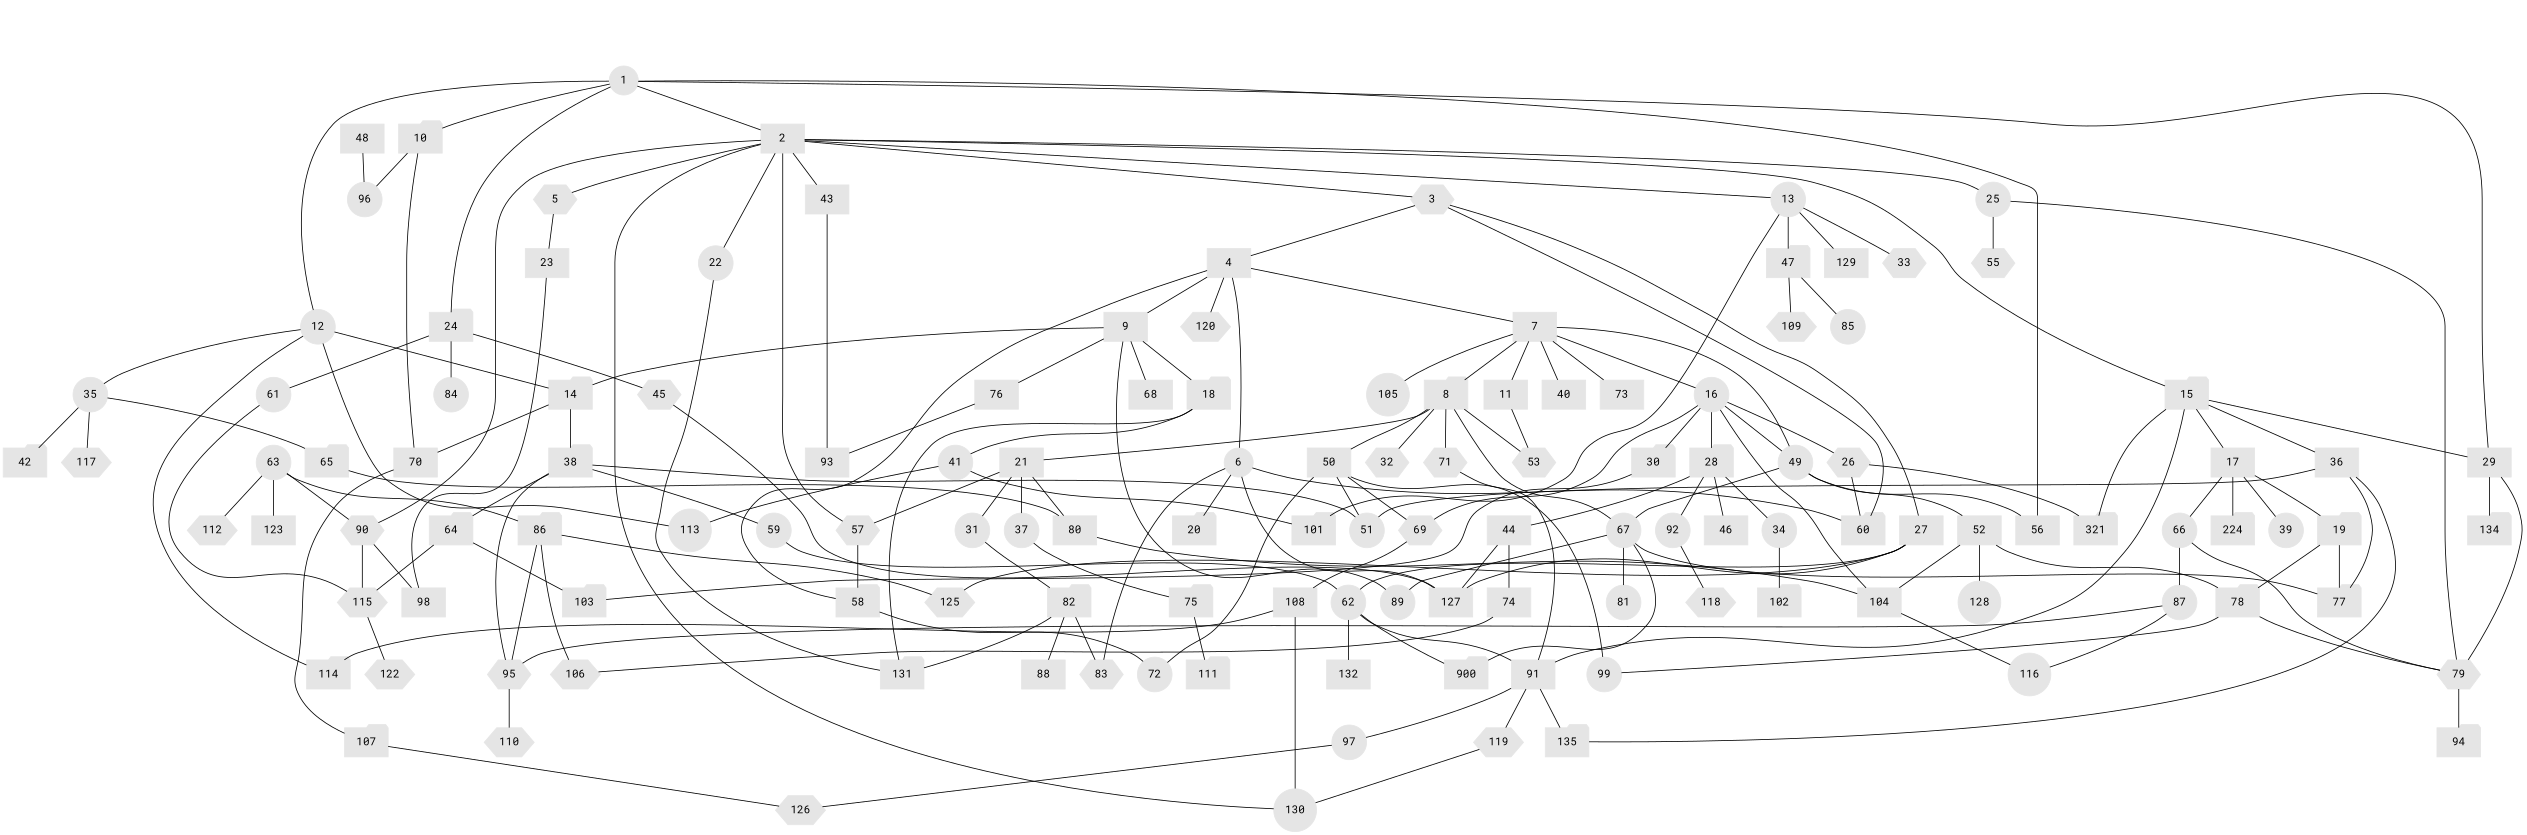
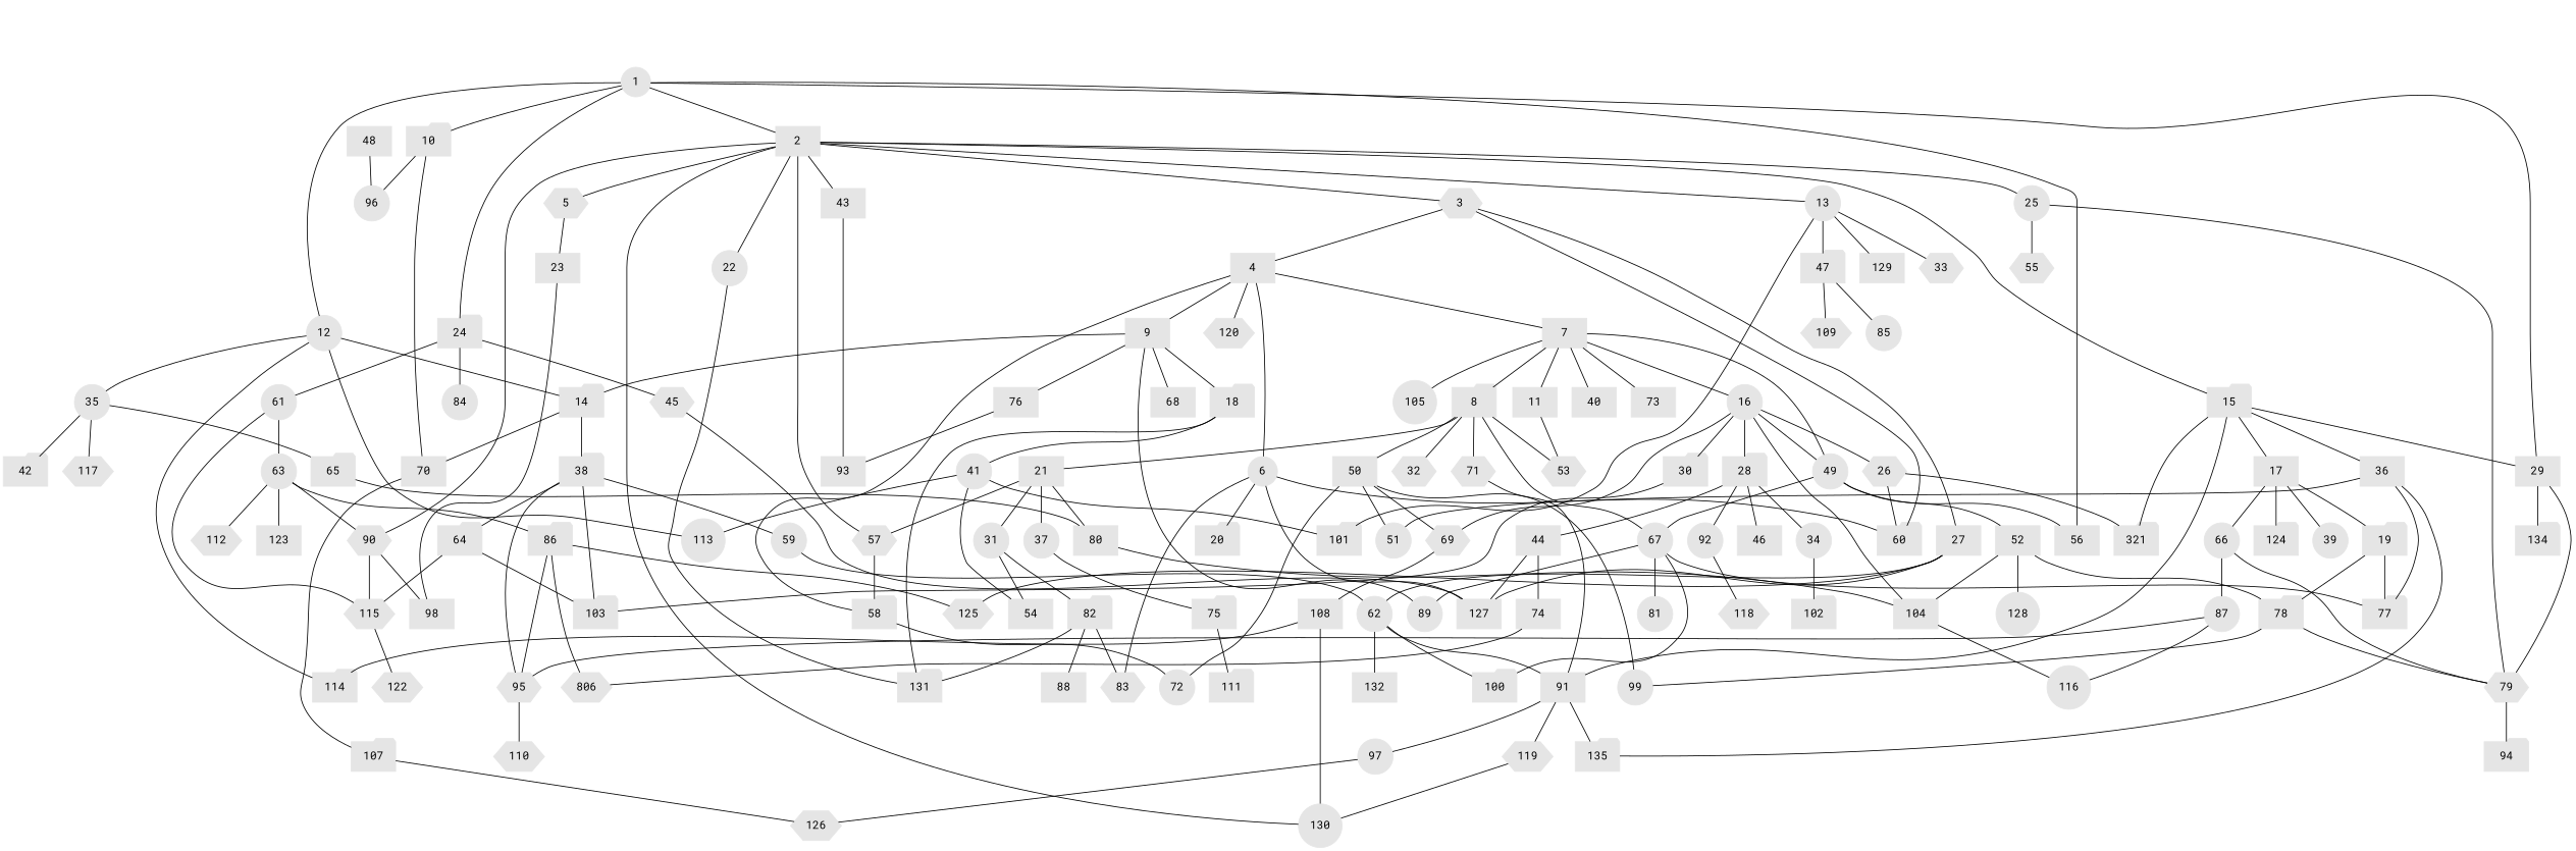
  graph {
    fontname="Roboto Mono"
    node [color=gray90 fontname="Roboto Mono" shape=box style=filled]
    edge [fontname="Roboto Mono"]
    2
    1 [shape=circle]
    10 [shape=folder]
    12 [shape=circle]
    24 [shape=folder]
    29
    56
    3 [shape=hexagon]
    5 [shape=hexagon]
    13 [shape=circle]
    15 [shape=folder]
    22 [shape=circle]
    25 [shape=circle]
    43
    57 [shape=hexagon]
    90 [shape=hexagon]
    130 [shape=circle]
    70
    96 [shape=circle]
    14 [shape=folder]
    35 [shape=circle]
    113 [shape=circle]
    114 [shape=folder]
    45 [shape=hexagon]
    61 [shape=circle]
    84 [shape=circle]
    79 [shape=hexagon]
    134 [shape=folder]
    4
    27
    60 [shape=folder]
    23
    33 [shape=hexagon]
    47 [shape=folder]
    101 [shape=folder]
    129
    17
    36
    91
    n40 [label=321 shape=folder]
    131 [shape=folder]
    55 [shape=hexagon]
    93
    58 [shape=folder]
    98
    115 [shape=hexagon]
    6 [shape=circle]
    7
    9
    120 [shape=hexagon]
    127
    62 [shape=circle]
    125 [shape=hexagon]
    20 [shape=folder]
    83 [shape=hexagon]
    8 [shape=folder]
    11
    16 [shape=circle]
    40
    49 [shape=circle]
    73
    105 [shape=circle]
    18 [shape=folder]
    68
    76
    89 [shape=circle]
    72 [shape=circle]
    21
    32 [shape=hexagon]
    50
    53 [shape=hexagon]
    67 [shape=circle]
    71 [shape=hexagon]
    26 [shape=hexagon]
    28 [shape=folder]
    30 [shape=folder]
    69 [shape=hexagon]
    104
    52
    31 [shape=circle]
    37 [shape=circle]
    80
    99 [shape=circle]
    51 [shape=circle]
    77 [shape=folder]
-   100 [shape=folder label=900]
+   100 [shape=folder]
    81 [shape=circle]
    38 [shape=folder]
    41 [shape=circle]
    107 [shape=folder]
    42 [shape=folder]
    65 [shape=folder]
    117 [shape=hexagon]
    85 [shape=circle]
    109 [shape=hexagon]
    59 [shape=circle]
    64 [shape=folder]
    95 [shape=hexagon]
    19 [shape=folder]
    39 [shape=circle]
    66 [shape=circle]
-   124 [shape=folder label=224]
+   124 [shape=folder]
    135 [shape=folder]
    97 [shape=circle]
    119 [shape=hexagon]
    34 [shape=circle]
    44
    46
    92 [shape=circle]
    103 [shape=folder]
    108
    116 [shape=circle]
    78 [shape=folder]
    87 [shape=circle]
+   54
    82 [shape=folder]
    75 [shape=folder]
    63 [shape=circle]
    94 [shape=folder]
    48
    132
    102 [shape=folder]
    74
    118 [shape=hexagon]
    88
    111 [shape=folder]
    110 [shape=hexagon]
-   106 [shape=hexagon]
+   106 [shape=hexagon label=806]
    128 [shape=circle]
    86 [shape=folder]
    112 [shape=hexagon]
    123
    122 [shape=hexagon]
    126 [shape=hexagon]
    2 -- 3
    2 -- 5
    2 -- 13
    2 -- 15
    2 -- 22
    2 -- 25
    2 -- 43
    2 -- 57
    2 -- 90
    2 -- 130
    1 -- 2
    1 -- 10
    1 -- 12
    1 -- 24
    1 -- 29
    1 -- 56
    10 -- 70
    10 -- 96
    12 -- 14
    12 -- 35
    12 -- 113
    12 -- 114
    24 -- 45
    24 -- 61
    24 -- 84
    29 -- 79
    29 -- 134
    3 -- 4
    3 -- 27
    3 -- 60
    5 -- 23
    13 -- 33
    13 -- 47
    13 -- 101
    13 -- 129
    15 -- 29
    15 -- 17
    15 -- 36
    15 -- 91
    15 -- n40
    22 -- 131
    25 -- 79
    25 -- 55
    43 -- 93
    57 -- 58
    90 -- 98
    90 -- 115
    70 -- 107
    14 -- 70
    14 -- 38
    35 -- 42
    35 -- 65
    35 -- 117
    45 -- 127
    61 -- 115
+   61 -- 63
    79 -- 94
    4 -- 58
    4 -- 6
    4 -- 7
    4 -- 9
    4 -- 120
    27 -- 127
    27 -- 62
    27 -- 125
    23 -- 98
    47 -- 85
    47 -- 109
    17 -- 19
    17 -- 39
    17 -- 66
    17 -- 124
    36 -- 51
    36 -- 77
    36 -- 135
    91 -- 135
    91 -- 97
    91 -- 119
    58 -- 72
    115 -- 122
    6 -- 60
    6 -- 127
    6 -- 20
    6 -- 83
    7 -- 8
    7 -- 11
    7 -- 16
    7 -- 40
    7 -- 49
    7 -- 73
    7 -- 105
    9 -- 14
    9 -- 18
    9 -- 68
    9 -- 76
    9 -- 89
    62 -- 91
    62 -- 100
    62 -- 132
    8 -- 21
    8 -- 32
    8 -- 50
    8 -- 53
    8 -- 67
    8 -- 71
    11 -- 53
    16 -- 49
    16 -- 26
    16 -- 28
    16 -- 30
    16 -- 69
    16 -- 104
    49 -- 56
    49 -- 67
    49 -- 52
    18 -- 131
    18 -- 41
    76 -- 93
    21 -- 57
    21 -- 31
    21 -- 37
    21 -- 80
    50 -- 72
    50 -- 69
    50 -- 99
    50 -- 51
    67 -- 89
    67 -- 77
    67 -- 100
    67 -- 81
    71 -- 91
    26 -- 60
    26 -- n40
    28 -- 34
    28 -- 44
    28 -- 46
    28 -- 92
    30 -- 103
    69 -- 108
    104 -- 116
    52 -- 104
    52 -- 78
    52 -- 128
+   31 -- 54
    31 -- 82
    37 -- 75
    80 -- 104
-   38 -- 51
+   38 -- 103
    38 -- 59
    38 -- 64
    38 -- 95
    41 -- 113
    41 -- 101
+   41 -- 54
    107 -- 126
    65 -- 80
    59 -- 62
    64 -- 115
    64 -- 103
    95 -- 110
    19 -- 77
    19 -- 78
    66 -- 79
    66 -- 87
    97 -- 126
    119 -- 130
    34 -- 102
    44 -- 127
    44 -- 74
    92 -- 118
    108 -- 130
    108 -- 114
    78 -- 79
    78 -- 99
    87 -- 95
    87 -- 116
    82 -- 131
    82 -- 83
    82 -- 88
    75 -- 111
    63 -- 90
    63 -- 86
    63 -- 112
    63 -- 123
    48 -- 96
    74 -- 106
    86 -- 125
    86 -- 95
    86 -- 106
  }
